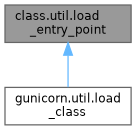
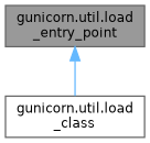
  digraph {
    rankdir=TB
    node [fontname=Helvetica fontsize=10 shape=box style=filled]
-   n1 [color=gray40 fillcolor=grey60 fontcolor=black height=0.2 label="class.util.load\l_entry_point" width=0.4]
+   n1 [color=gray40 fillcolor=grey60 fontcolor=black height=0.2 label="gunicorn.util.load\l_entry_point" width=0.4]
    n2 [color=grey40 fillcolor=white height=0.2 label="gunicorn.util.load\l_class" width=0.4]
    n1 -> n2 [color=steelblue1 dir=back fontname=Helvetica fontsize=10 labelfontname=Helvetica labelfontsize=10 style=solid]
  }
